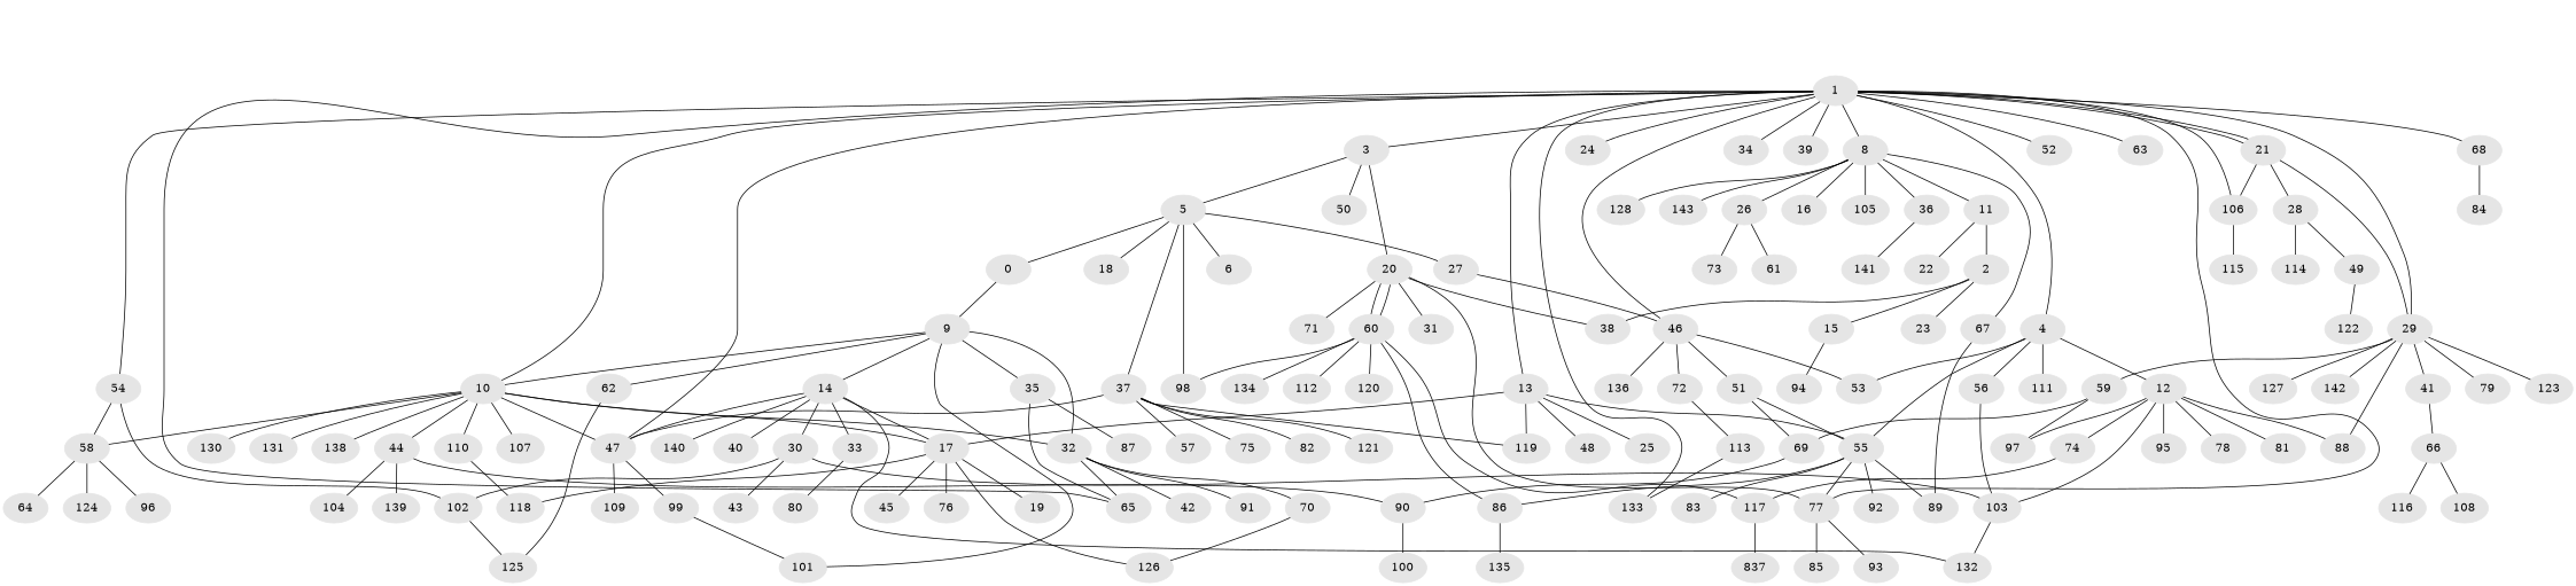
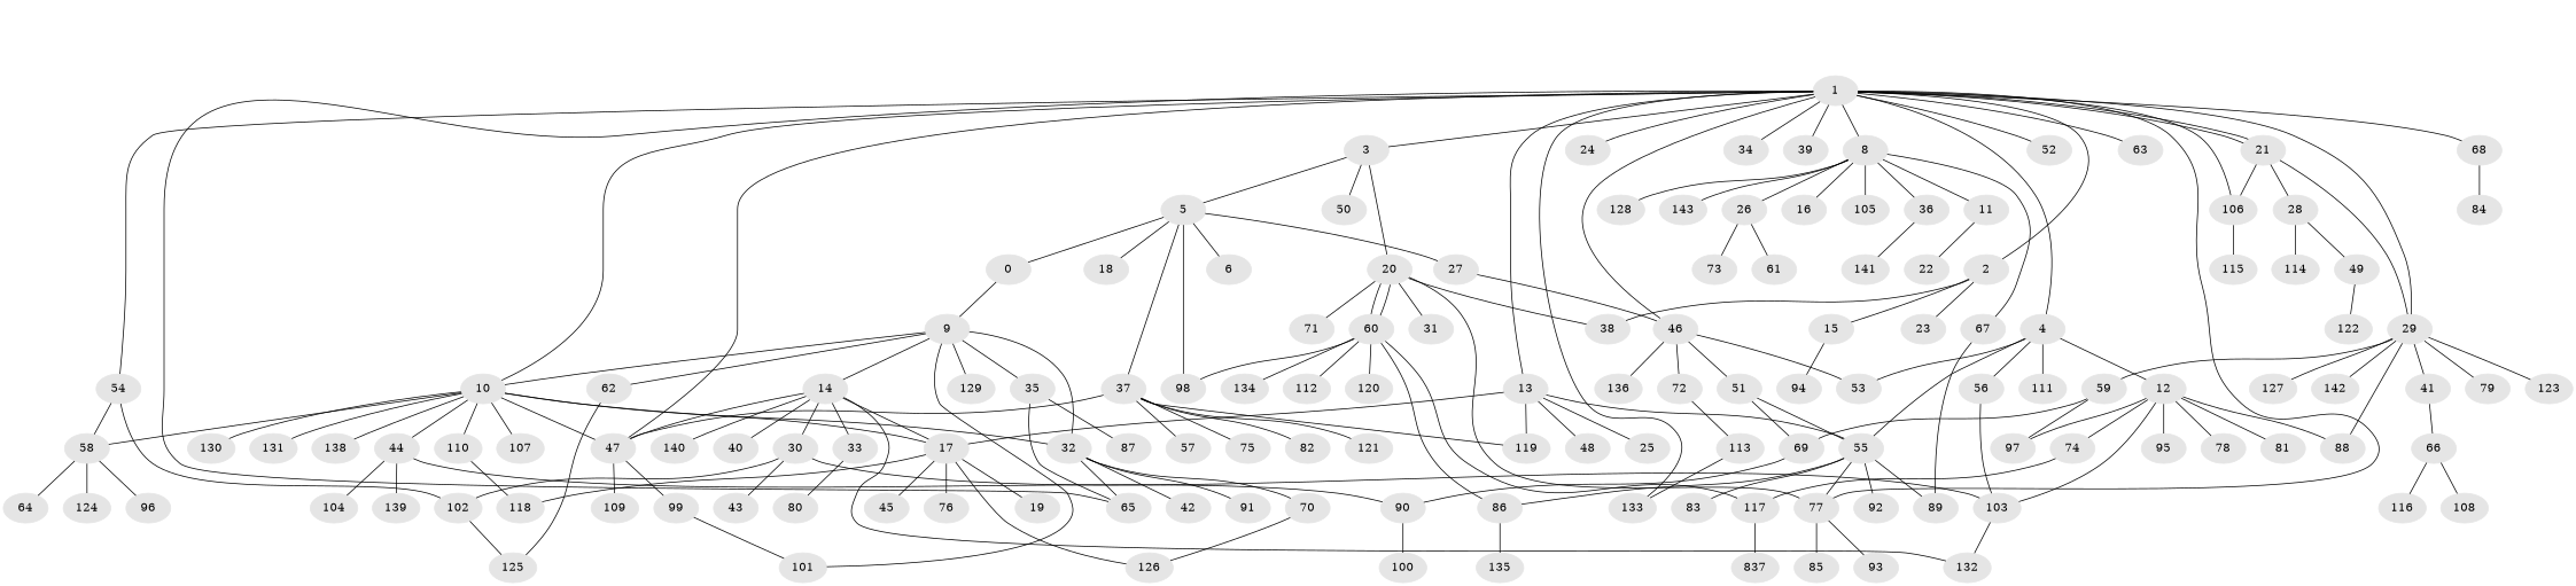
  graph {
    node [color=gray90 style=filled]
    1
    2
    3
    4
    8
    10
    13
    21
    24
    29
    34
    39
    46
    47
    52
    54
    63
    65
    68
    77
    106
    133
    15
    23
    38
    5
    20
    50
    12
    53
    55
    56
    111
    11
    16
    26
    36
    67
    105
    128
    143
    32
    17
    44
    58
    107
    110
    130
    131
    138
    25
    48
    119
    28
    88
    41
    59
    79
    123
    127
    142
    51
    72
    136
    99
    109
    102
    84
    85
    93
    115
    94
    6
    n74 [label=0]
    18
    27
    37
    98
    31
    60
    71
    74
    78
    81
    95
    97
    103
    83
    86
    89
    92
    9
    57
    75
    82
    121
    14
    35
    62
    101
+   129
    22
    61
    73
    141
    30
    33
    40
    132
    140
    42
    70
    91
    87
    125
    19
    45
    76
    118
    126
    90
    104
    139
    64
    96
    124
    117
    43
    80
    112
    120
    134
    49
    114
    122
    66
    69
    108
    116
    100
    113
    135
    n143 [label=837]
-   11 -- 2
+   1 -- 2
    1 -- 3
    1 -- 4
    1 -- 8
    1 -- 10
    1 -- 13
    1 -- 21
    1 -- 21
    1 -- 24
    1 -- 29
    1 -- 34
    1 -- 39
    1 -- 46
    1 -- 47
    1 -- 52
    1 -- 54
    1 -- 63
    1 -- 65
    1 -- 68
    1 -- 77
    1 -- 106
    1 -- 133
    2 -- 15
    2 -- 23
    2 -- 38
    3 -- 5
    3 -- 20
    3 -- 50
    4 -- 12
    4 -- 53
    4 -- 55
    4 -- 56
    4 -- 111
    8 -- 11
    8 -- 16
    8 -- 26
    8 -- 36
    8 -- 67
    8 -- 105
    8 -- 128
    8 -- 143
    10 -- 47
    10 -- 32
    10 -- 17
    10 -- 44
    10 -- 58
    10 -- 107
    10 -- 110
    10 -- 130
    10 -- 131
    10 -- 138
    13 -- 55
    13 -- 17
    13 -- 25
    13 -- 48
    13 -- 119
    21 -- 29
    21 -- 106
    21 -- 28
    29 -- 88
    29 -- 41
    29 -- 59
    29 -- 79
    29 -- 123
    29 -- 127
    29 -- 142
    46 -- 53
    46 -- 51
    46 -- 72
    46 -- 136
    47 -- 99
    47 -- 109
    54 -- 58
    54 -- 102
    68 -- 84
    77 -- 85
    77 -- 93
    106 -- 115
    15 -- 94
    5 -- 6
    5 -- n74
    5 -- 18
    5 -- 27
    5 -- 37
    5 -- 98
    20 -- 77
    20 -- 38
    20 -- 31
    20 -- 60
    20 -- 60
    20 -- 71
    12 -- 88
    12 -- 74
    12 -- 78
    12 -- 81
    12 -- 95
    12 -- 97
    12 -- 103
    55 -- 77
    55 -- 83
    55 -- 86
    55 -- 89
    55 -- 92
    56 -- 103
    11 -- 22
    26 -- 61
    26 -- 73
    36 -- 141
    67 -- 89
    32 -- 65
    32 -- 42
    32 -- 70
    32 -- 91
    17 -- 19
    17 -- 45
    17 -- 76
    17 -- 118
    17 -- 126
    44 -- 90
    44 -- 104
    44 -- 139
    58 -- 64
    58 -- 96
    58 -- 124
    110 -- 118
    28 -- 49
    28 -- 114
    41 -- 66
    59 -- 97
    59 -- 69
    51 -- 55
    51 -- 69
    72 -- 113
    99 -- 101
    102 -- 125
    n74 -- 9
    27 -- 46
    37 -- 47
    37 -- 119
    37 -- 57
    37 -- 75
    37 -- 82
    37 -- 121
    60 -- 98
    60 -- 86
    60 -- 117
    60 -- 112
    60 -- 120
    60 -- 134
    74 -- 117
    103 -- 132
    86 -- 135
    9 -- 10
    9 -- 32
    9 -- 14
    9 -- 35
    9 -- 62
    9 -- 101
+   9 -- 129
    14 -- 47
    14 -- 17
    14 -- 30
    14 -- 33
    14 -- 40
    14 -- 132
    14 -- 140
    35 -- 65
    35 -- 87
    62 -- 125
    30 -- 102
    30 -- 103
    30 -- 43
    33 -- 80
    70 -- 126
    90 -- 100
    117 -- n143
    49 -- 122
    66 -- 108
    66 -- 116
    69 -- 90
    113 -- 133
  }
